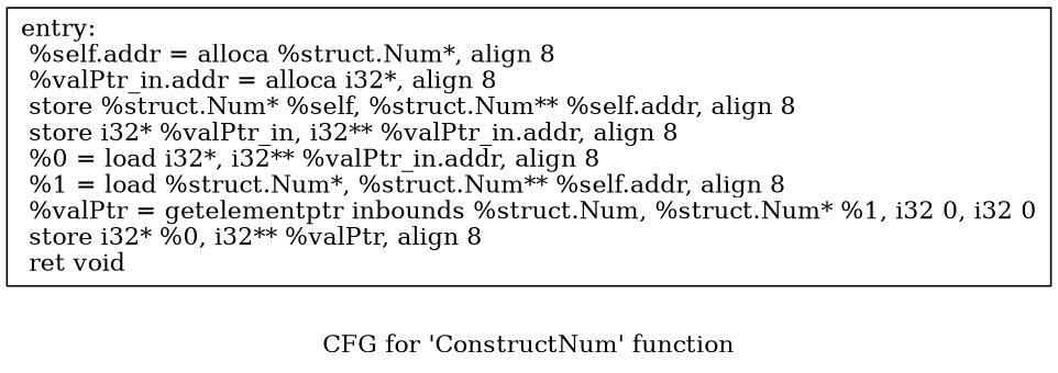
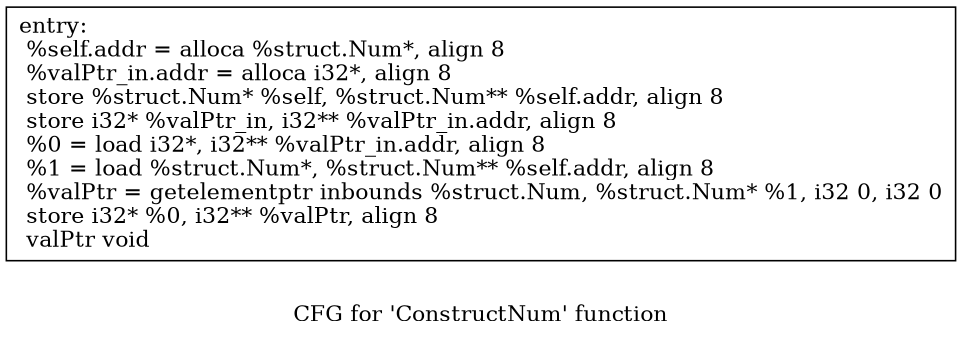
  digraph {
    label="CFG for 'ConstructNum' function"
-   n1 [label="{entry:\l  %self.addr = alloca %struct.Num*, align 8\l  %valPtr_in.addr = alloca i32*, align 8\l  store %struct.Num* %self, %struct.Num** %self.addr, align 8\l  store i32* %valPtr_in, i32** %valPtr_in.addr, align 8\l  %0 = load i32*, i32** %valPtr_in.addr, align 8\l  %1 = load %struct.Num*, %struct.Num** %self.addr, align 8\l  %valPtr = getelementptr inbounds %struct.Num, %struct.Num* %1, i32 0, i32 0\l  store i32* %0, i32** %valPtr, align 8\l  ret void\l}" shape=record]
+   n1 [label="{entry:\l  %self.addr = alloca %struct.Num*, align 8\l  %valPtr_in.addr = alloca i32*, align 8\l  store %struct.Num* %self, %struct.Num** %self.addr, align 8\l  store i32* %valPtr_in, i32** %valPtr_in.addr, align 8\l  %0 = load i32*, i32** %valPtr_in.addr, align 8\l  %1 = load %struct.Num*, %struct.Num** %self.addr, align 8\l  %valPtr = getelementptr inbounds %struct.Num, %struct.Num* %1, i32 0, i32 0\l  store i32* %0, i32** %valPtr, align 8\l  valPtr void\l}" shape=record]
  }
